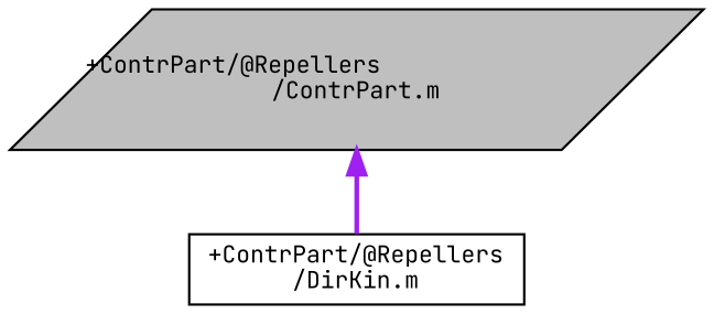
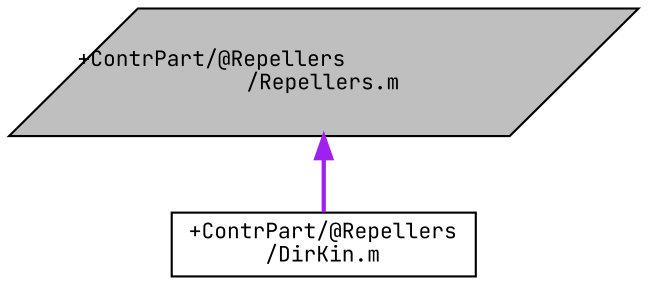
  digraph {
    fontname="JetBrains Mono"
    node [color=black fontname="JetBrains Mono" fontsize=10]
-   n1 [fillcolor=grey75 fontcolor=black height=0.2 label="+ContrPart/@Repellers\l/ContrPart.m" shape=parallelogram style=filled width=0.4]
+   n1 [fillcolor=grey75 fontcolor=black height=0.2 label="+ContrPart/@Repellers\l/Repellers.m" shape=parallelogram style=filled width=0.4]
    n2 [height=0.2 label="+ContrPart/@Repellers\l/DirKin.m" shape=box width=0.4]
    n1 -> n2 [color=purple dir=back fontname="JetBrains Mono" fontsize=10 labelfontname=FreeSans labelfontsize=10 style=bold]
  }
